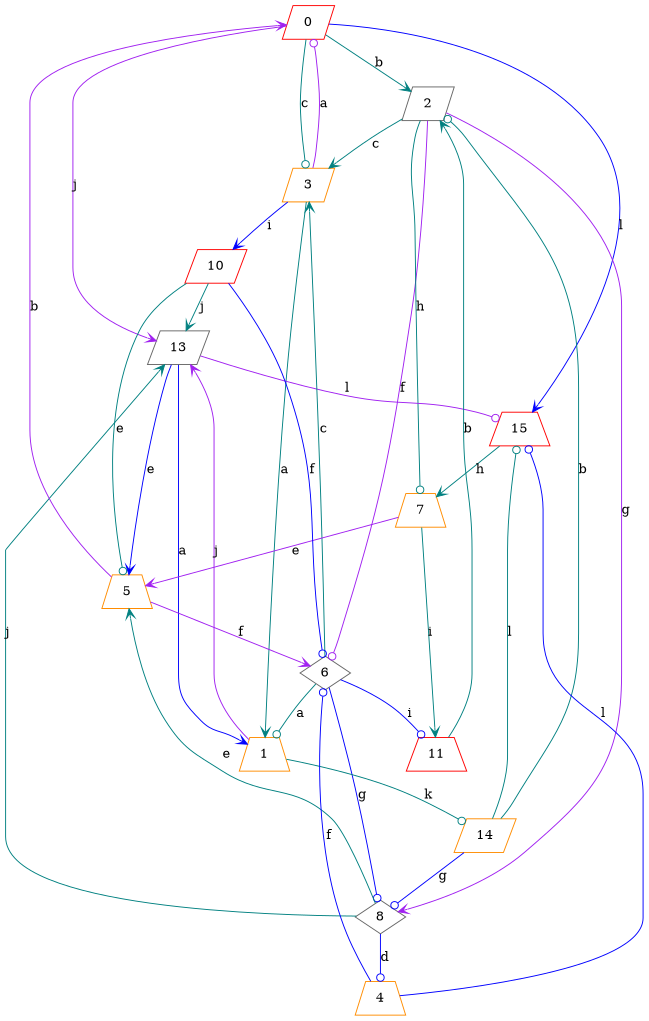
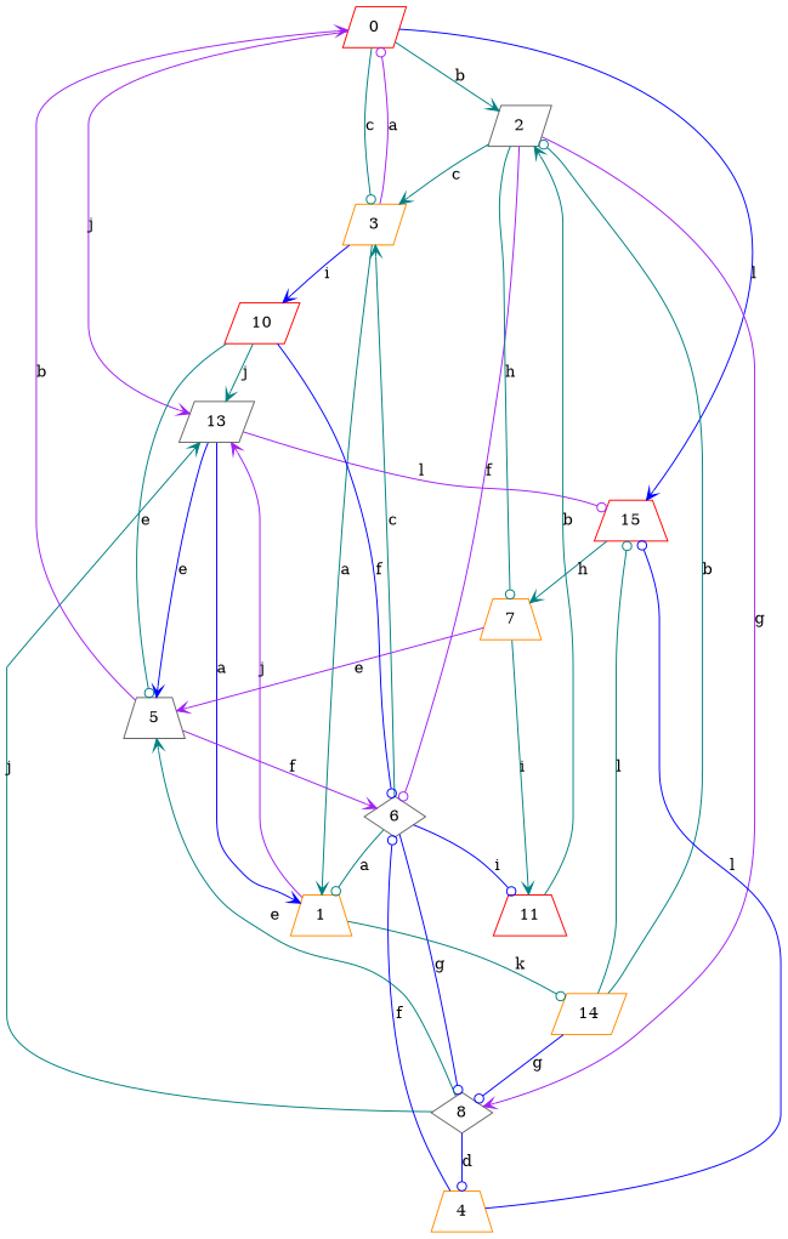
  strict digraph {
    node [color=gray40 shape=parallelogram]
    edge [arrowhead=vee color=teal]
    0 [color=red]
    2
    3 [color=darkorange]
    13
    15 [color=red shape=trapezium]
    6 [shape=diamond]
    8 [shape=diamond]
    n8 [color=darkorange label=7 shape=trapezium]
    1 [color=darkorange shape=trapezium]
    10 [color=red]
-   5 [color=darkorange shape=trapezium]
+   5 [shape=trapezium]
    14 [color=darkorange]
    11 [color=red shape=trapezium]
    4 [color=darkorange shape=trapezium]
    0 -> 2 [label=b]
    0 -> 3 [arrowhead=odot label=c]
    0 -> 13 [color=purple label=j]
    0 -> 15 [color=blue label=l]
    2 -> 3 [label=c]
    2 -> 6 [arrowhead=odot color=purple label=f]
    2 -> 8 [color=purple label=g]
    2 -> n8 [arrowhead=odot label=h]
    3 -> 0 [arrowhead=odot color=purple label=a]
    3 -> 1 [label=a]
    3 -> 10 [color=blue label=i]
    13 -> 15 [arrowhead=odot color=purple label=l]
    13 -> 1 [color=blue label=a]
    13 -> 5 [color=blue label=e]
    15 -> n8 [label=h]
    6 -> 3 [label=c]
    6 -> 8 [arrowhead=odot color=blue label=g]
    6 -> 1 [arrowhead=odot label=a]
    6 -> 11 [arrowhead=odot color=blue label=i]
    8 -> 13 [label=j]
    8 -> 5 [label=e]
    8 -> 4 [arrowhead=odot color=blue label=d]
    n8 -> 5 [color=purple label=e]
    n8 -> 11 [label=i]
    1 -> 13 [color=purple label=j]
    1 -> 14 [arrowhead=odot label=k]
    10 -> 13 [label=j]
    10 -> 6 [arrowhead=odot color=blue label=f]
    10 -> 5 [arrowhead=odot label=e]
    5 -> 0 [color=purple label=b]
    5 -> 6 [color=purple label=f]
    14 -> 2 [arrowhead=odot label=b]
    14 -> 15 [arrowhead=odot label=l]
    14 -> 8 [arrowhead=odot color=blue label=g]
    11 -> 2 [label=b]
    4 -> 15 [arrowhead=odot color=blue label=l]
    4 -> 6 [arrowhead=odot color=blue label=f]
  }
